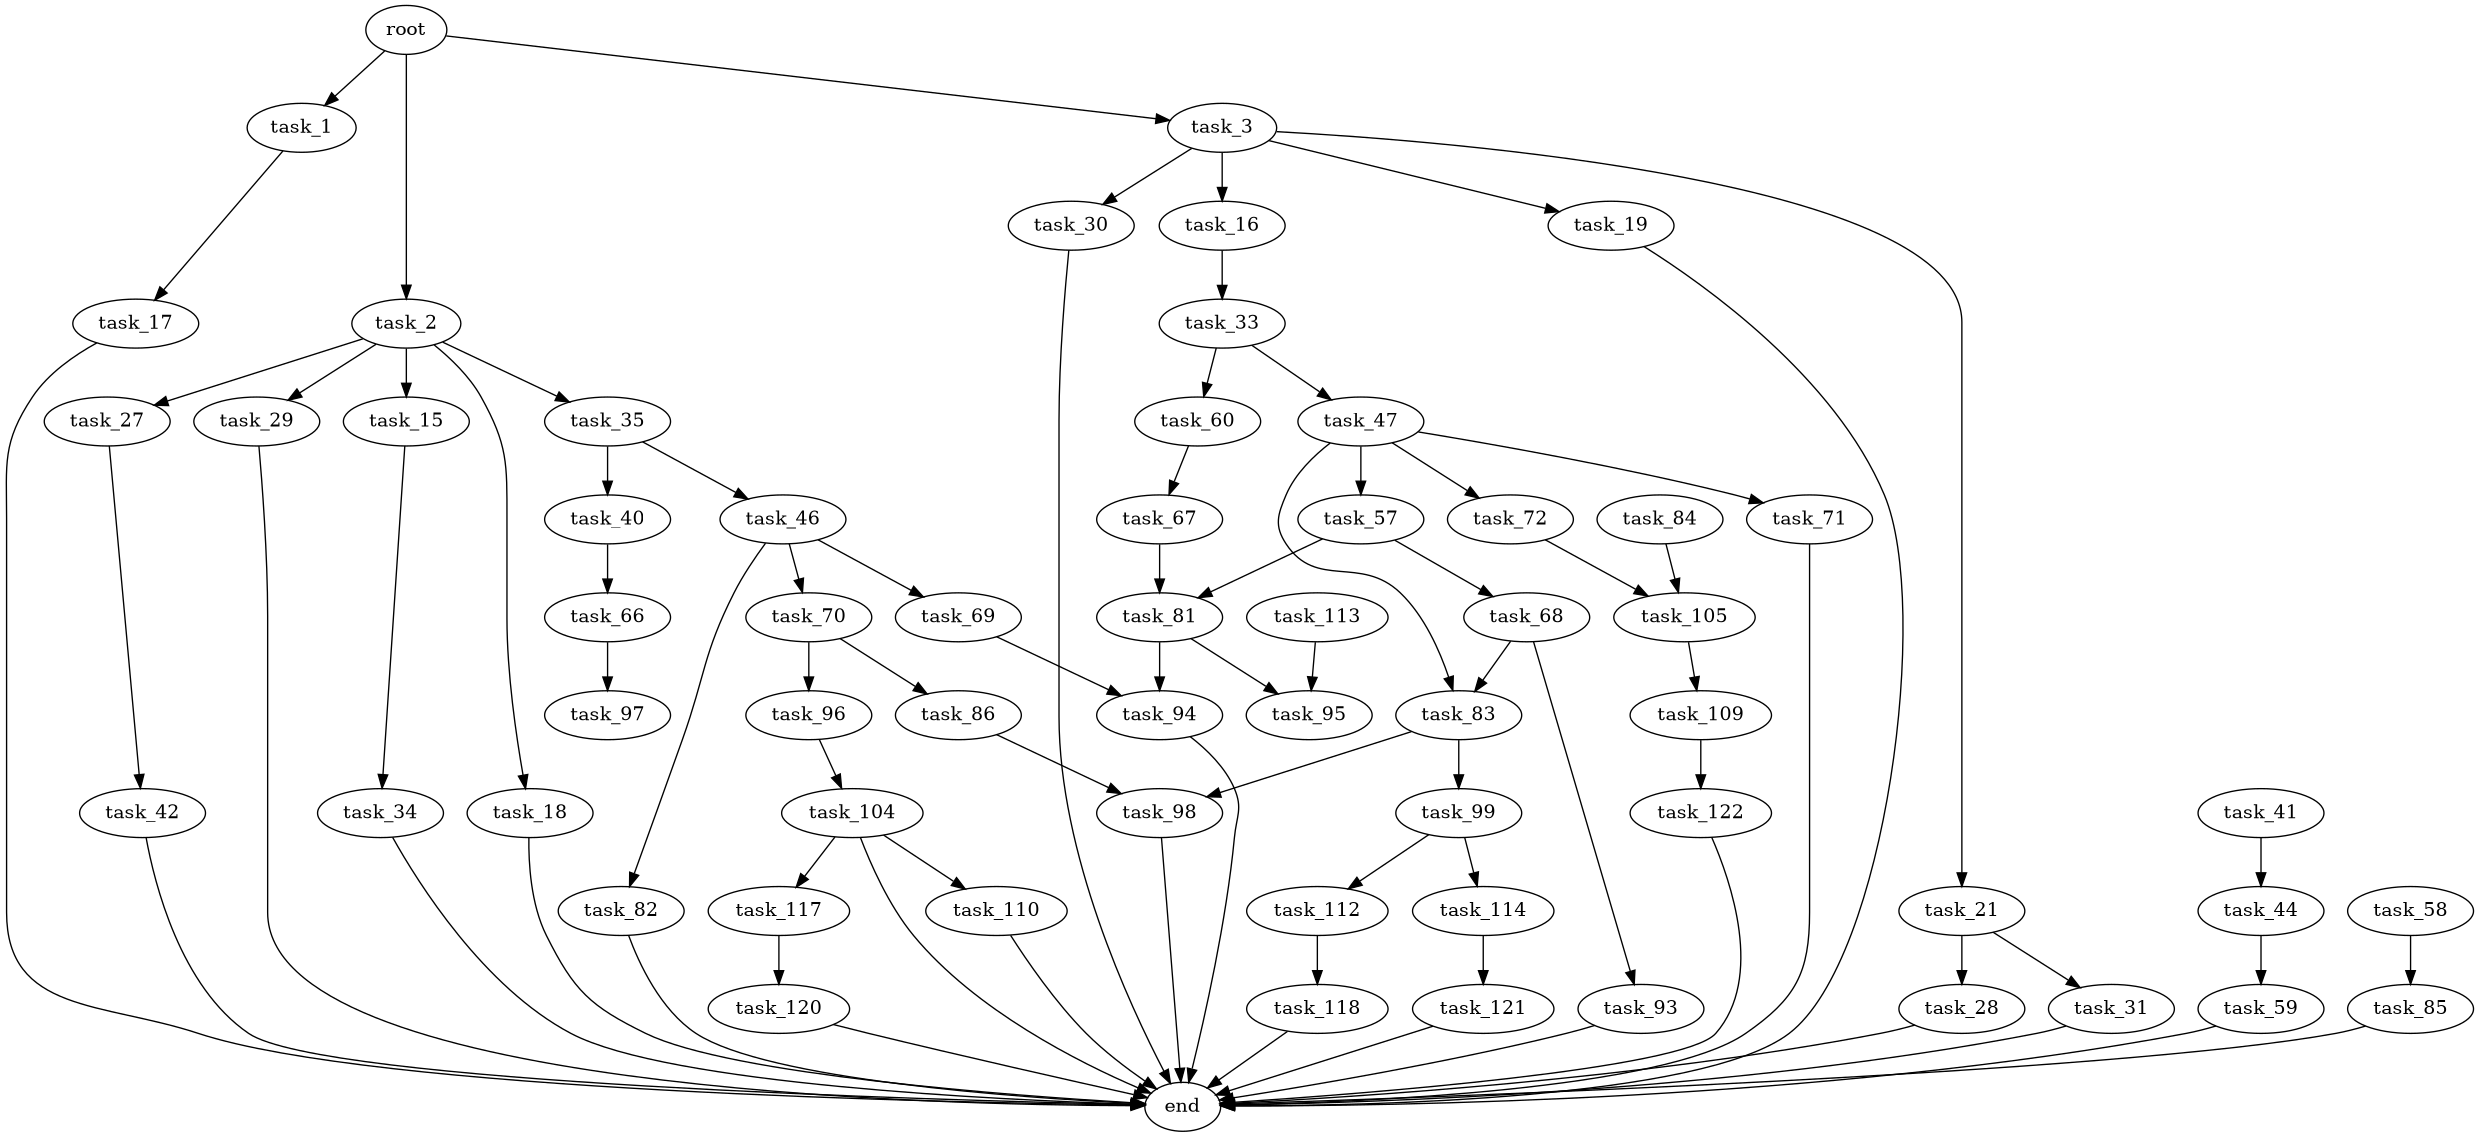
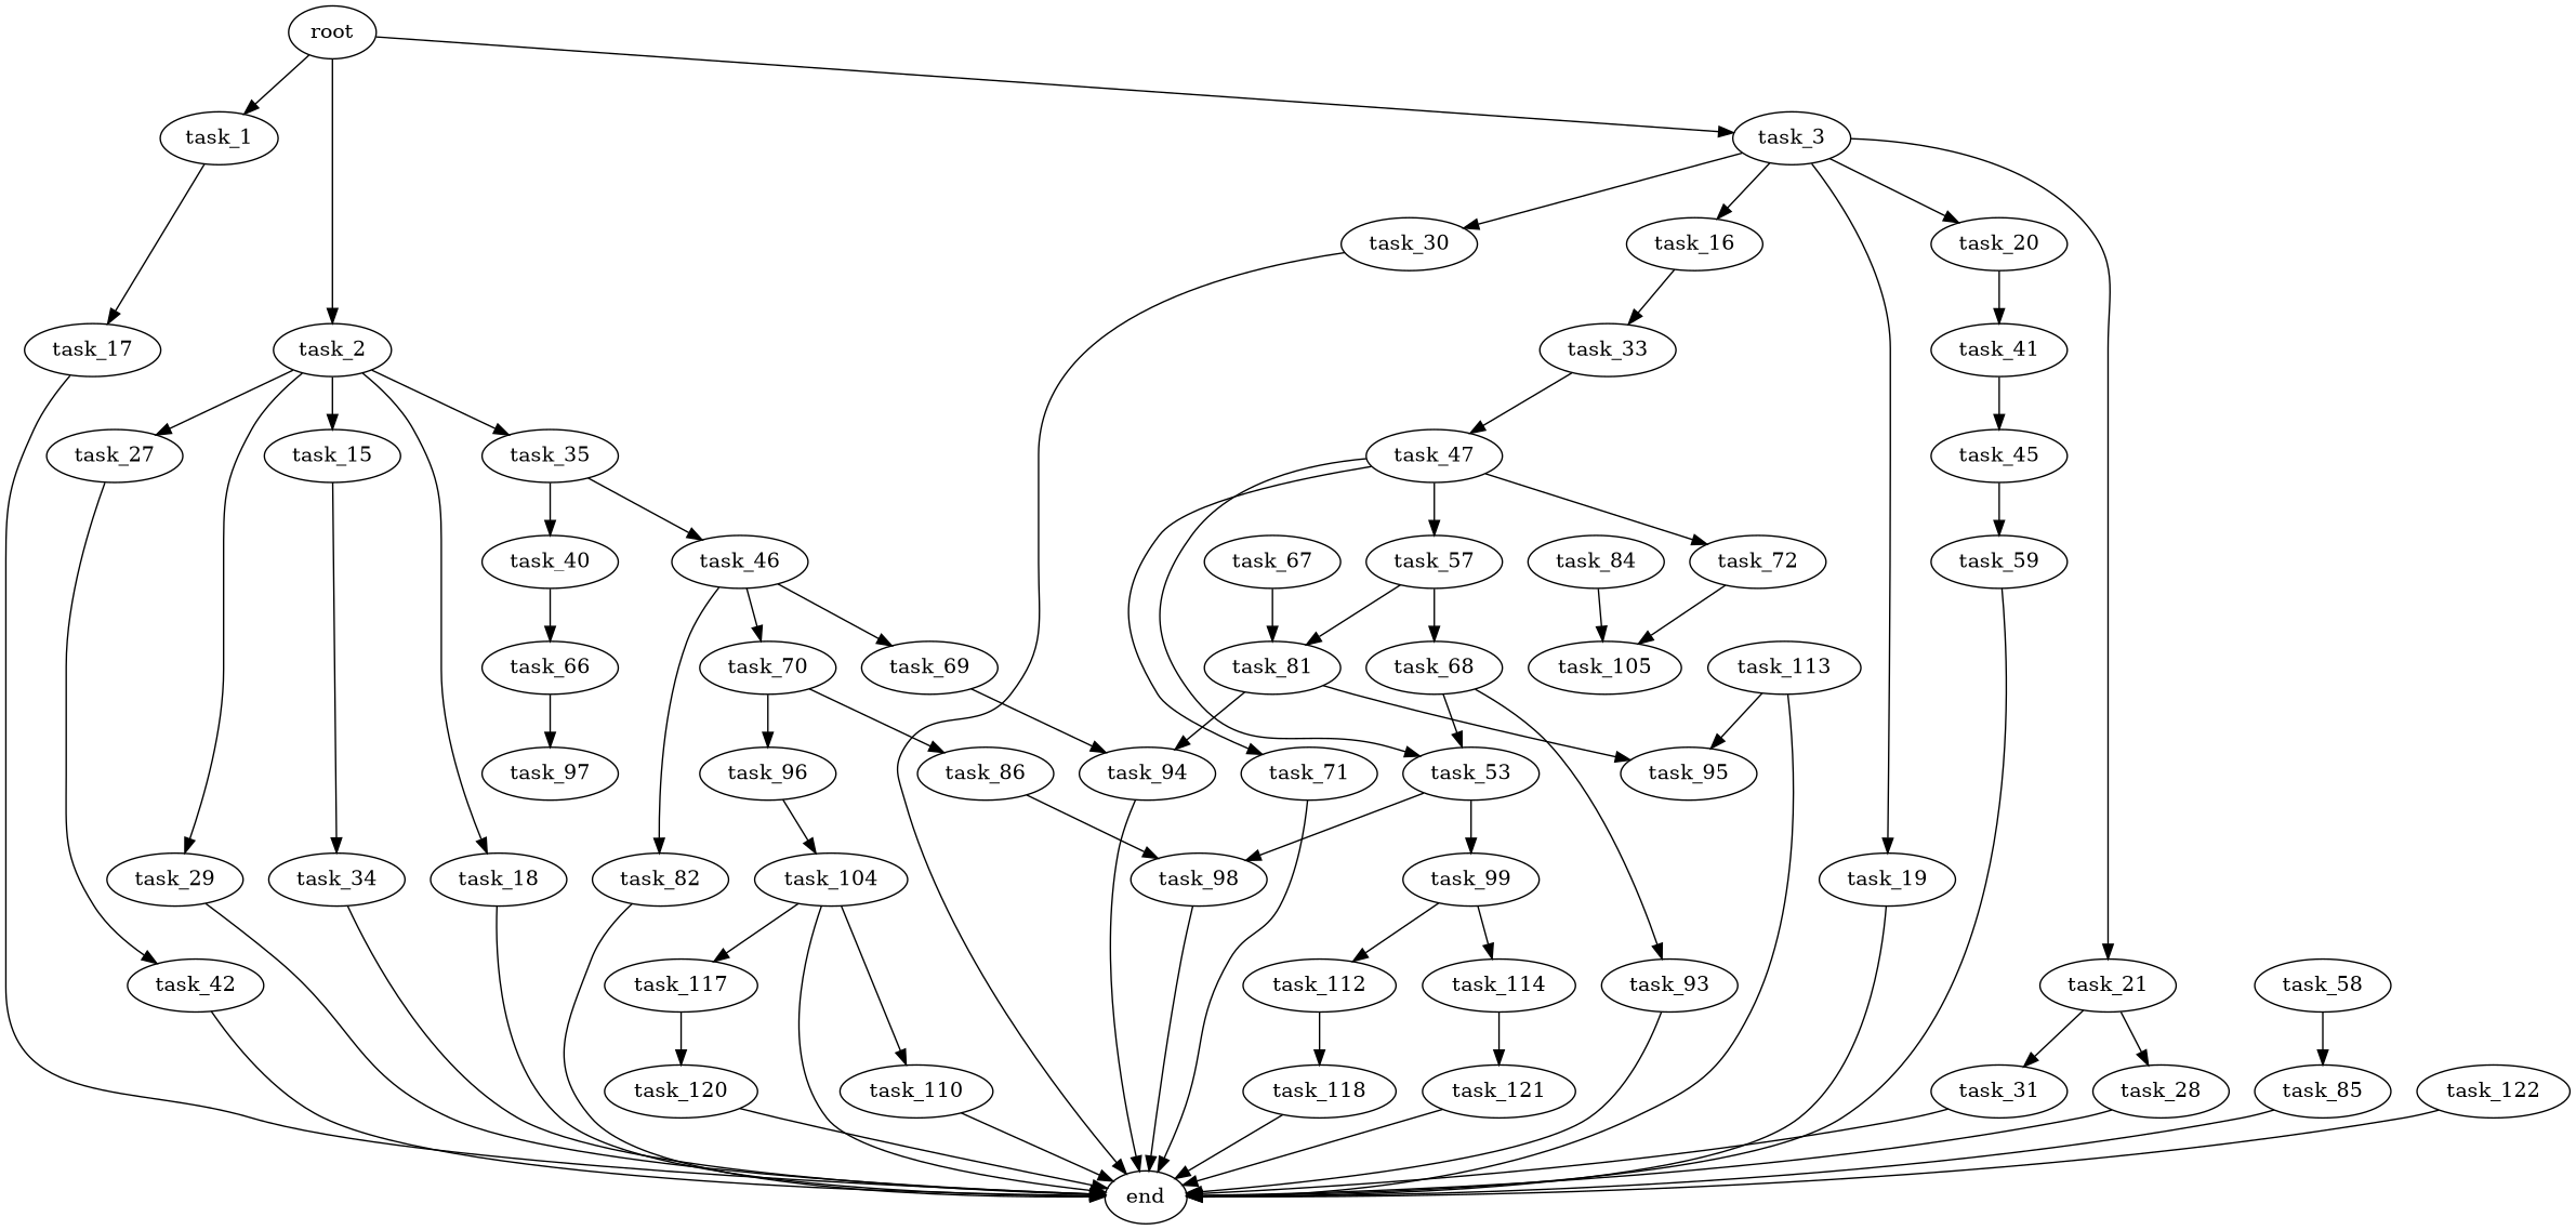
  digraph {
    root
    task_1
    task_2
    task_3
    task_17
    task_15
    task_18
    task_27
    task_29
    task_35
    task_16
    task_19
+   task_20
    task_21
    task_30
    end
    task_34
    task_42
    task_40
    task_46
    task_33
    task_41
    task_28
    task_31
    task_66
    task_69
    task_70
    task_82
    task_47
-   task_60
-   task_45 [label=task_44]
+   task_45
    task_57
    task_71
    task_72
-   task_83
+   task_83 [label=task_53]
    task_67
    task_59
    task_68
    task_81
    task_105
    task_98
    task_99
    task_97
    task_94
    task_86
    task_96
    task_58
    task_85
    task_104
    task_93
    task_95
    task_84
-   task_109
    task_112
    task_114
    task_110
    task_117
    task_122
    task_113
    task_118
    task_121
    task_120
    root -> task_1
    root -> task_2
    root -> task_3
    task_1 -> task_17
    task_2 -> task_15
    task_2 -> task_18
    task_2 -> task_27
    task_2 -> task_29
    task_2 -> task_35
    task_3 -> task_16
    task_3 -> task_19
+   task_3 -> task_20
    task_3 -> task_21
    task_3 -> task_30
    task_17 -> end
    task_15 -> task_34
    task_18 -> end
    task_27 -> task_42
    task_29 -> end
    task_35 -> task_40
    task_35 -> task_46
    task_16 -> task_33
    task_19 -> end
+   task_20 -> task_41
    task_21 -> task_28
    task_21 -> task_31
    task_30 -> end
    task_34 -> end
    task_42 -> end
    task_40 -> task_66
    task_46 -> task_69
    task_46 -> task_70
    task_46 -> task_82
    task_33 -> task_47
-   task_33 -> task_60
    task_41 -> task_45
    task_28 -> end
    task_31 -> end
    task_66 -> task_97
    task_69 -> task_94
    task_70 -> task_86
    task_70 -> task_96
    task_82 -> end
    task_47 -> task_57
    task_47 -> task_71
    task_47 -> task_72
    task_47 -> task_83
-   task_60 -> task_67
    task_45 -> task_59
    task_57 -> task_68
    task_57 -> task_81
    task_71 -> end
    task_72 -> task_105
    task_83 -> task_98
    task_83 -> task_99
    task_67 -> task_81
    task_59 -> end
    task_68 -> task_83
    task_68 -> task_93
    task_81 -> task_94
    task_81 -> task_95
-   task_105 -> task_109
    task_98 -> end
    task_99 -> task_112
    task_99 -> task_114
    task_94 -> end
    task_86 -> task_98
    task_96 -> task_104
    task_58 -> task_85
    task_85 -> end
    task_104 -> end
    task_104 -> task_110
    task_104 -> task_117
    task_93 -> end
    task_84 -> task_105
-   task_109 -> task_122
    task_112 -> task_118
    task_114 -> task_121
    task_110 -> end
    task_117 -> task_120
    task_122 -> end
+   task_113 -> end
    task_113 -> task_95
    task_118 -> end
    task_121 -> end
    task_120 -> end
  }
